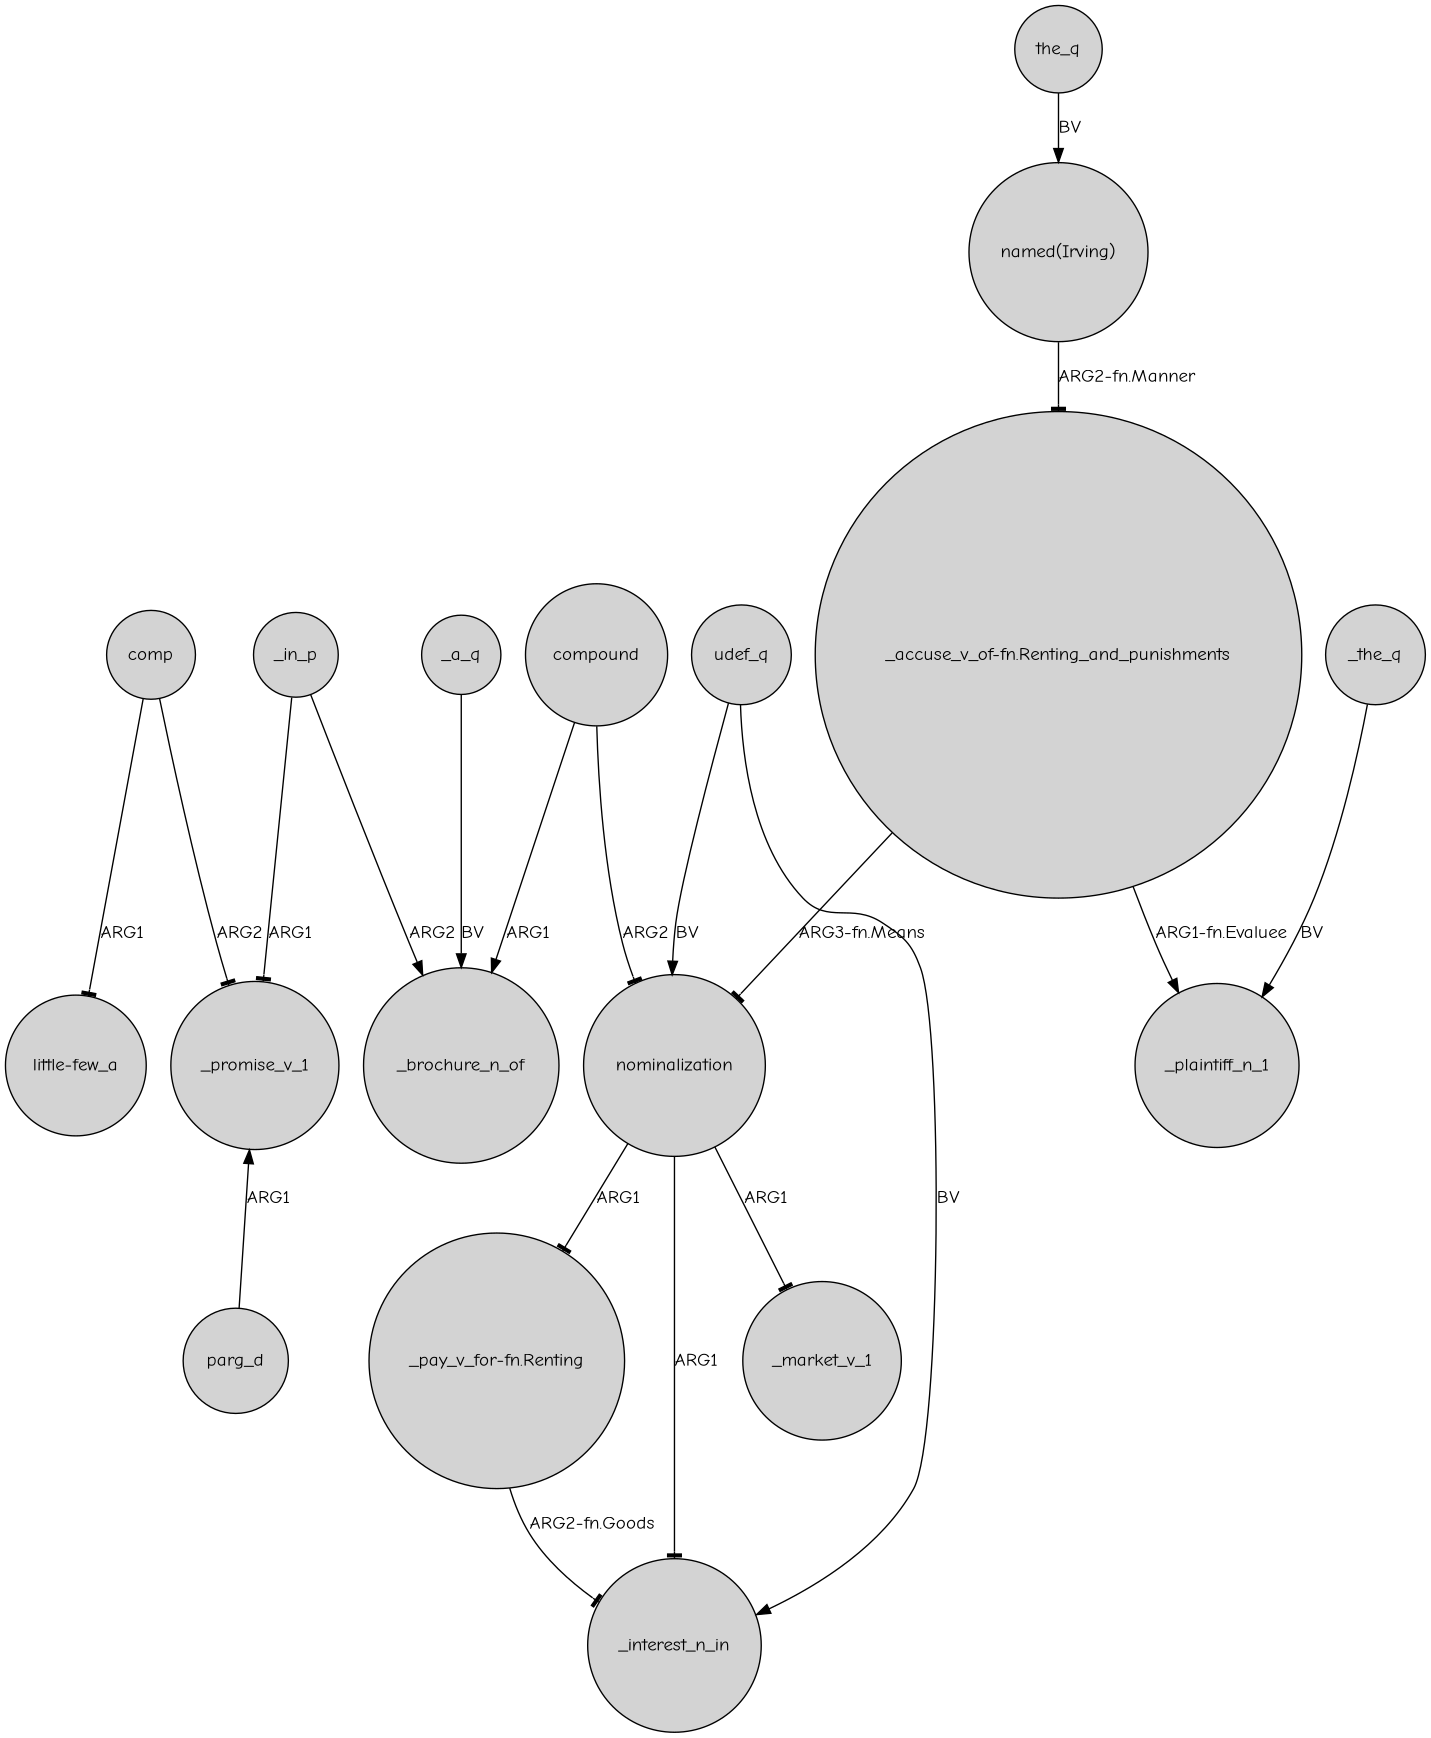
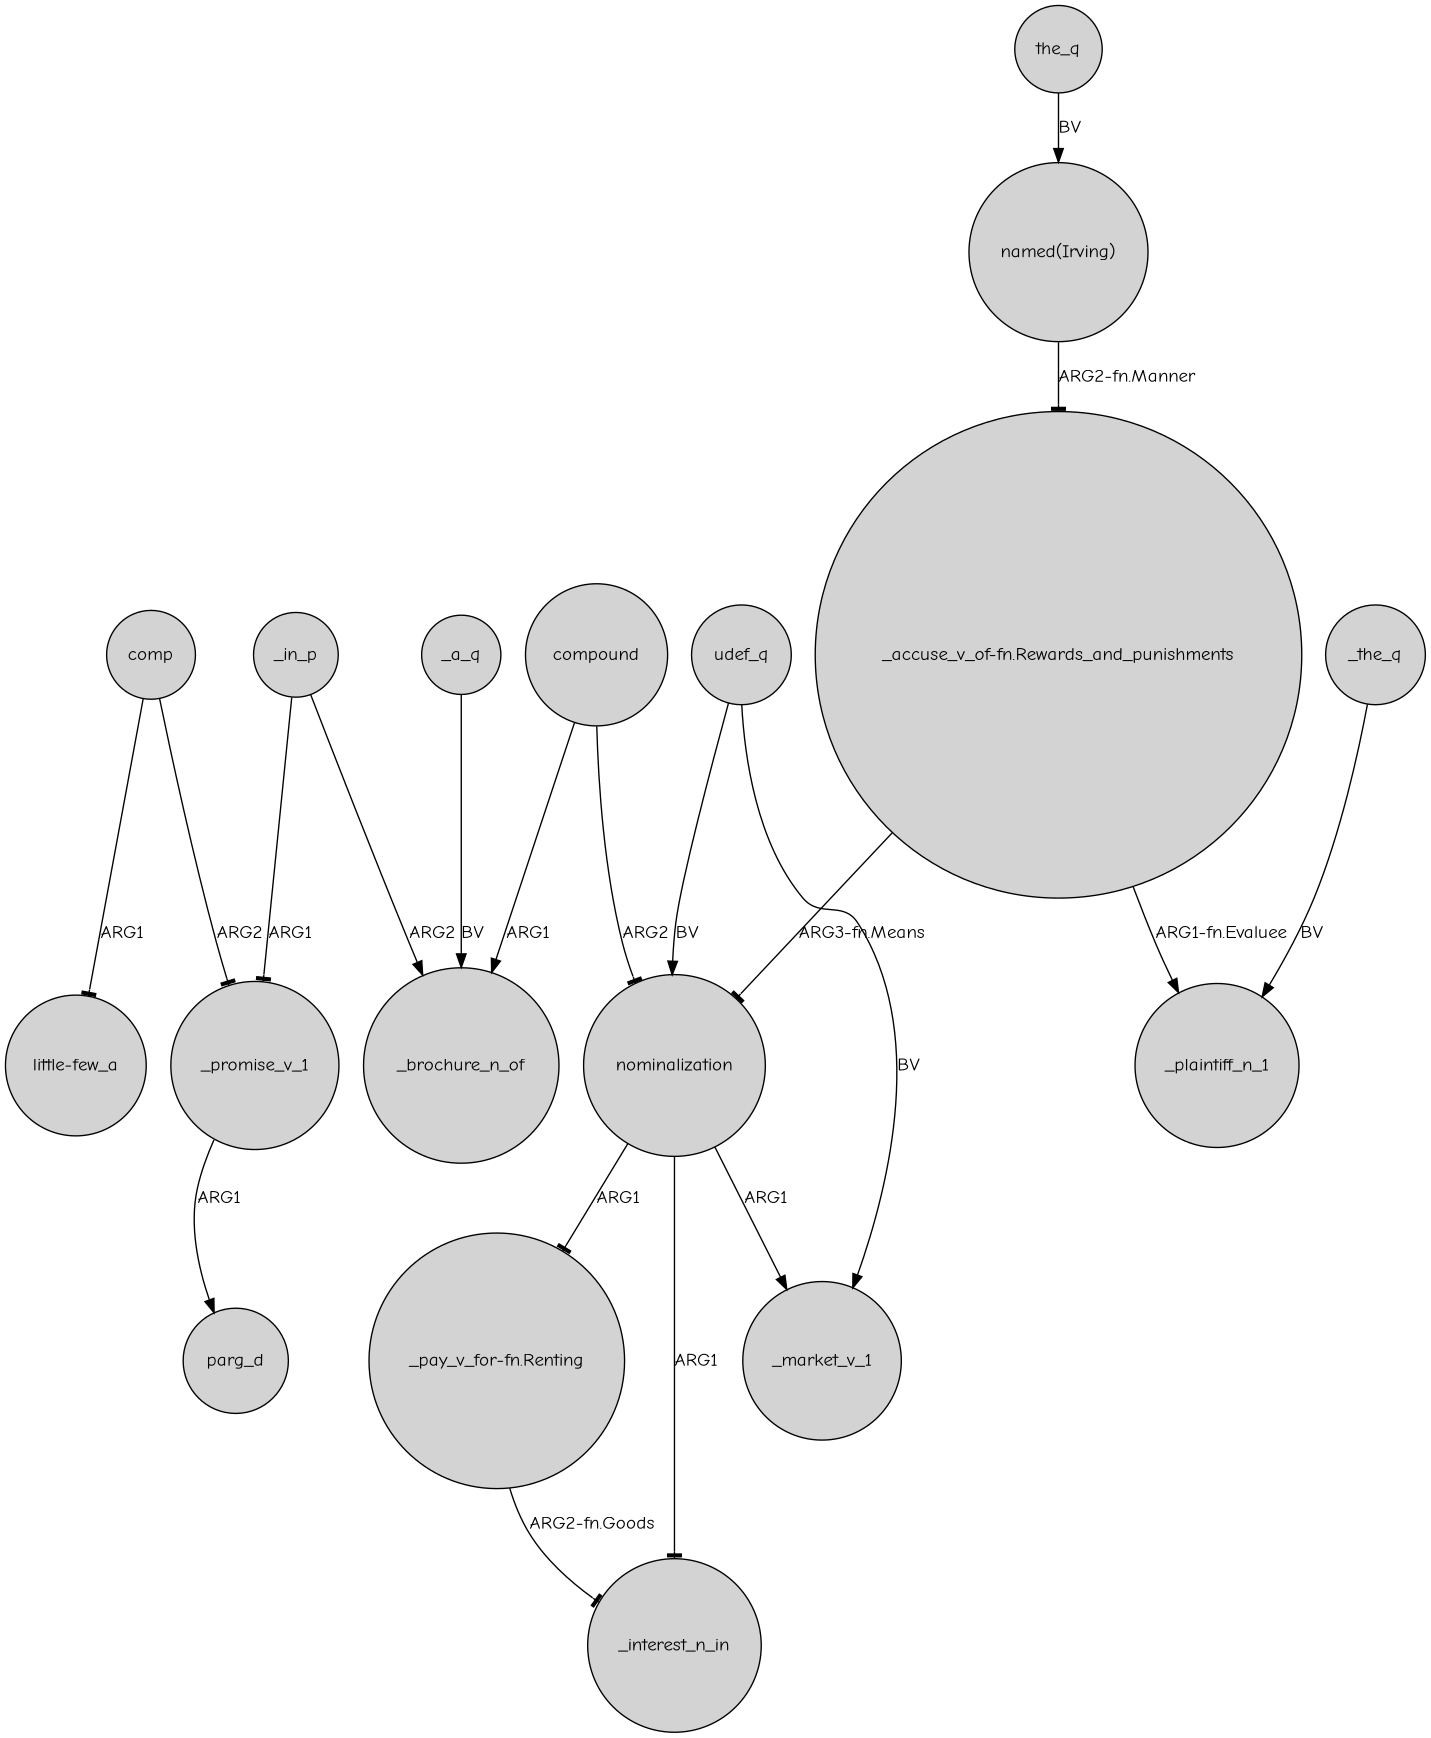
  digraph {
    fontname="Comic Neue"
    node [fontname="Comic Neue" shape=circle style=filled]
    edge [arrowhead=tee fontname="Comic Neue"]
    comp
    _promise_v_1
    "little-few_a"
    "_pay_v_for-fn.Renting"
    _interest_n_in
    nominalization
    _market_v_1
    udef_q
    _the_q
    _plaintiff_n_1
-   "_accuse_v_of-fn.Rewards_and_punishments" [label="_accuse_v_of-fn.Renting_and_punishments"]
+   "_accuse_v_of-fn.Rewards_and_punishments"
    "named(Irving)"
    compound
    _brochure_n_of
    _in_p
    parg_d
    n17 [label=the_q]
    _a_q
    comp -> _promise_v_1 [label=ARG2]
    comp -> "little-few_a" [label=ARG1]
    "_pay_v_for-fn.Renting" -> _interest_n_in [label="ARG2-fn.Goods"]
    nominalization -> "_pay_v_for-fn.Renting" [label=ARG1]
    nominalization -> _interest_n_in [label=ARG1]
-   nominalization -> _market_v_1 [label=ARG1]
-   udef_q -> _interest_n_in [arrowhead=normal label=BV]
+   nominalization -> _market_v_1 [arrowhead=normal label=ARG1]
+   udef_q -> _market_v_1 [arrowhead=normal label=BV]
    udef_q -> nominalization [arrowhead=normal label=BV]
    _the_q -> _plaintiff_n_1 [arrowhead=normal label=BV]
    "_accuse_v_of-fn.Rewards_and_punishments" -> nominalization [label="ARG3-fn.Means"]
    "_accuse_v_of-fn.Rewards_and_punishments" -> _plaintiff_n_1 [arrowhead=normal label="ARG1-fn.Evaluee"]
    "named(Irving)" -> "_accuse_v_of-fn.Rewards_and_punishments" [label="ARG2-fn.Manner"]
    compound -> nominalization [label=ARG2]
    compound -> _brochure_n_of [arrowhead=normal label=ARG1]
    _in_p -> _promise_v_1 [label=ARG1]
    _in_p -> _brochure_n_of [arrowhead=normal label=ARG2]
-   parg_d -> _promise_v_1 [arrowhead=normal label=ARG1]
+   _promise_v_1 -> parg_d [arrowhead=normal label=ARG1]
    n17 -> "named(Irving)" [arrowhead=normal label=BV]
    _a_q -> _brochure_n_of [arrowhead=normal label=BV]
  }
